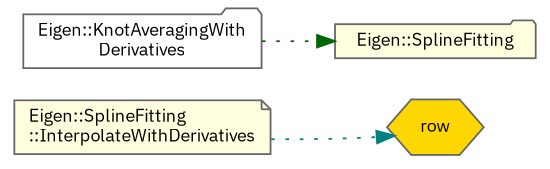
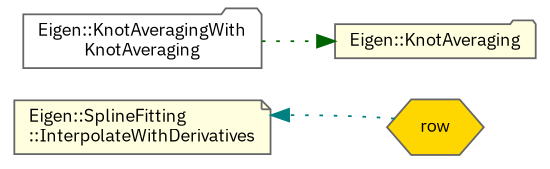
  digraph {
    fontname="IBM Plex Sans"
    rankdir=LR
    node [color=grey40 fillcolor=lightyellow fontname="IBM Plex Sans" fontsize=10 shape=folder style=filled]
    edge [fontname="IBM Plex Sans" fontsize=10 labelfontname=Helvetica labelfontsize=10 style=dotted]
    n1 [color=gray40 fontcolor=black height=0.2 label="Eigen::SplineFitting\l::InterpolateWithDerivatives" shape=note width=0.4]
    n2 [fillcolor=gold height=0.2 label=row shape=hexagon width=0.4]
-   n3 [fillcolor=white height=0.2 label="Eigen::KnotAveragingWith\lDerivatives" width=0.4]
-   n4 [height=0.2 label="Eigen::SplineFitting" width=0.4]
-   n1 -> n2 [color=teal]
+   n3 [fillcolor=white height=0.2 label="Eigen::KnotAveragingWith\lKnotAveraging" width=0.4]
+   n4 [height=0.2 label="Eigen::KnotAveraging" width=0.4]
+   n2 -> n1 [color=teal]
    n3 -> n4 [color=darkgreen]
  }
